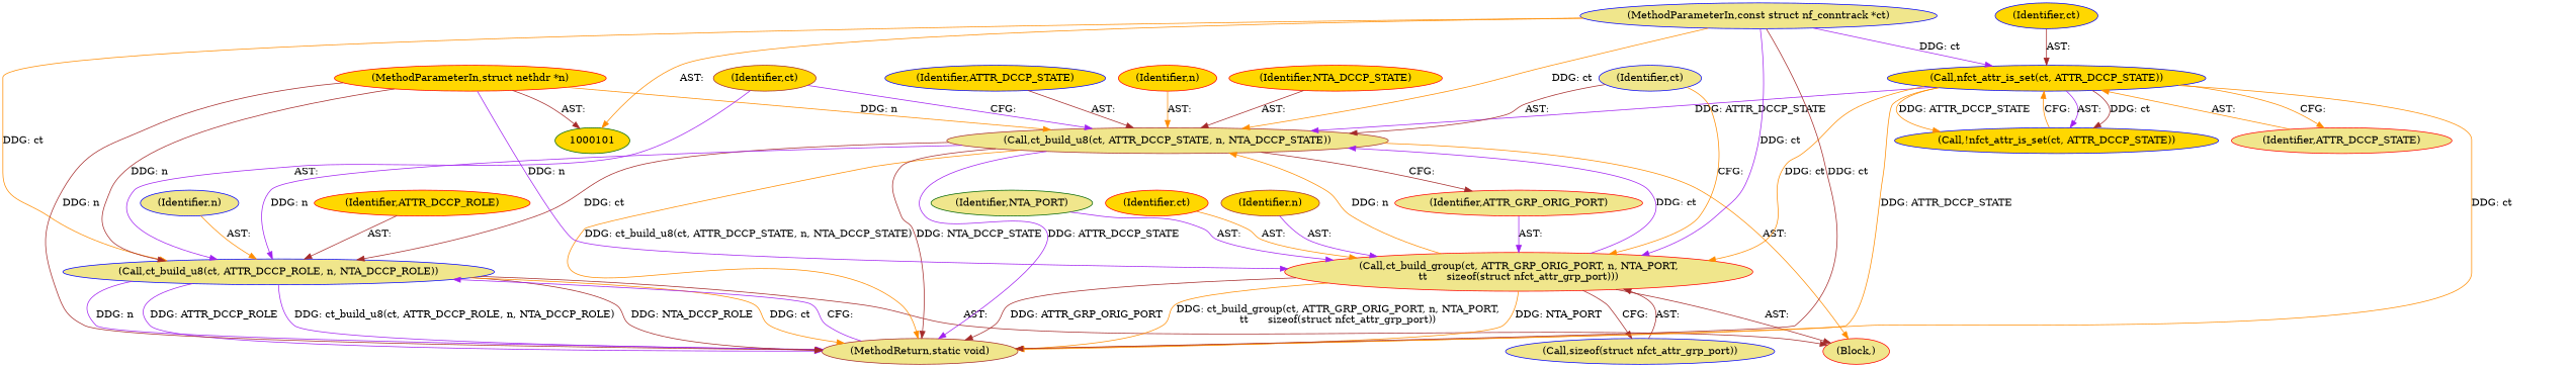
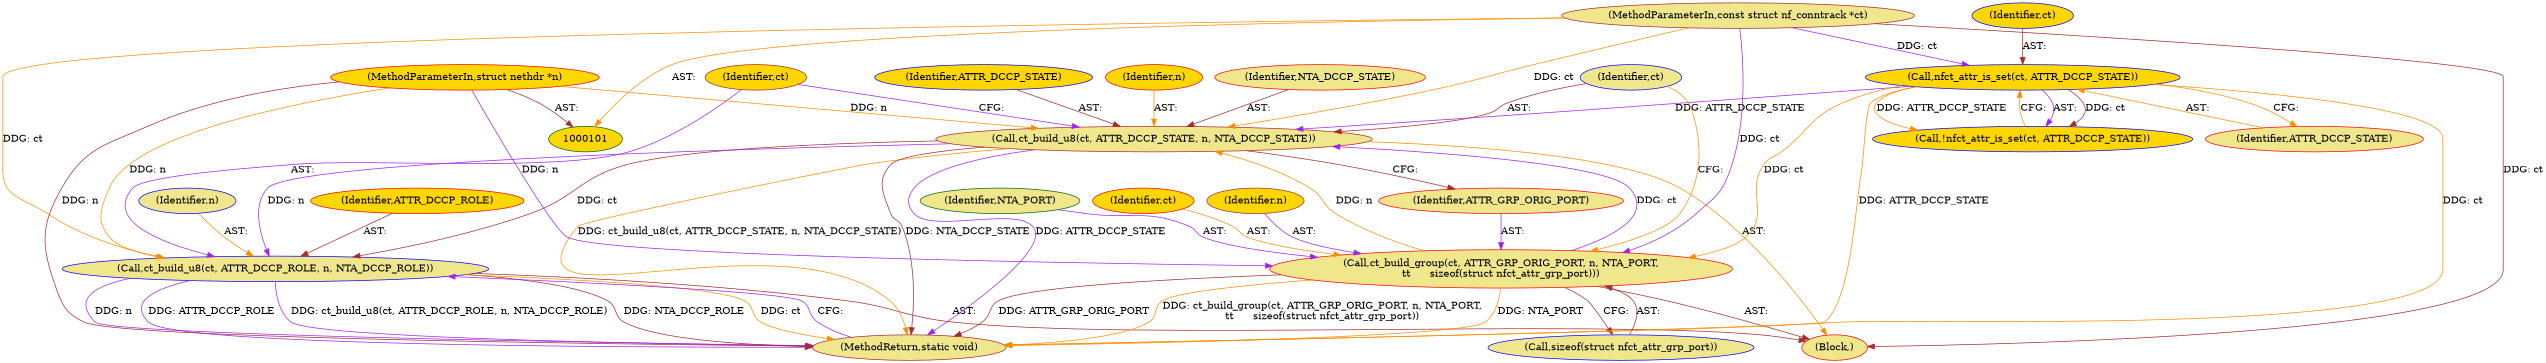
  digraph {
    node [color=blue fillcolor=khaki style=filled]
    edge [color=darkorange]
    n1 [label="(Call,ct_build_u8(ct, ATTR_DCCP_ROLE, n, NTA_DCCP_ROLE))"]
    n2 [color=brown label="(MethodReturn,static void)"]
    n3 [color=red label="(Block,)"]
    n4 [color=brown label="(Call,ct_build_u8(ct, ATTR_DCCP_STATE, n, NTA_DCCP_STATE))"]
    n5 [color=red label="(Identifier,ATTR_GRP_ORIG_PORT)"]
-   n6 [color=red fillcolor=gold label="(Identifier,NTA_DCCP_STATE)"]
+   n6 [color=red label="(Identifier,NTA_DCCP_STATE)"]
    n7 [color=red label="(Call,ct_build_group(ct, ATTR_GRP_ORIG_PORT, n, NTA_PORT,\n\t\t      sizeof(struct nfct_attr_grp_port)))"]
    n8 [label="(Call,sizeof(struct nfct_attr_grp_port))"]
    n9 [fillcolor=gold label="(Call,nfct_attr_is_set(ct, ATTR_DCCP_STATE))"]
    n10 [color=red label="(Identifier,ATTR_DCCP_STATE)"]
    n11 [fillcolor=gold label="(Call,!nfct_attr_is_set(ct, ATTR_DCCP_STATE))"]
-   n12 [label="(MethodParameterIn,const struct nf_conntrack *ct)"]
+   n12 [color=brown label="(MethodParameterIn,const struct nf_conntrack *ct)"]
    1000101 [color=darkgreen fillcolor=gold]
    n14 [color=red fillcolor=gold label="(MethodParameterIn,struct nethdr *n)"]
    n15 [color=brown fillcolor=gold label="(Identifier,ct)"]
    n16 [fillcolor=gold label="(Identifier,ct)"]
    n17 [label="(Identifier,n)"]
    n18 [color=red fillcolor=gold label="(Identifier,ATTR_DCCP_ROLE)"]
    n19 [color=darkgreen label="(Identifier,NTA_PORT)"]
    n20 [fillcolor=gold label="(Identifier,ATTR_DCCP_STATE)"]
    n21 [color=red fillcolor=gold label="(Identifier,ct)"]
    n22 [color=red fillcolor=gold label="(Identifier,n)"]
    n23 [color=brown fillcolor=gold label="(Identifier,n)"]
    n24 [label="(Identifier,ct)"]
    n1 -> n2 [color=purple label="DDG: n"]
    n1 -> n2 [color=purple label="DDG: ATTR_DCCP_ROLE"]
    n1 -> n2 [color=purple label="DDG: ct_build_u8(ct, ATTR_DCCP_ROLE, n, NTA_DCCP_ROLE)"]
    n1 -> n2 [color=brown label="DDG: NTA_DCCP_ROLE"]
    n1 -> n2 [label="DDG: ct"]
    n1 -> n3 [color=brown label="AST: "]
    n2 -> n1 [color=purple label="CFG: "]
    n4 -> n1 [color=brown label="DDG: ct"]
    n4 -> n1 [color=purple label="DDG: n"]
    n4 -> n2 [label="DDG: ct_build_u8(ct, ATTR_DCCP_STATE, n, NTA_DCCP_STATE)"]
    n4 -> n2 [color=brown label="DDG: NTA_DCCP_STATE"]
    n4 -> n2 [color=purple label="DDG: ATTR_DCCP_STATE"]
    n4 -> n3 [label="AST: "]
    n4 -> n5 [color=brown label="CFG: "]
    n5 -> n7 [color=purple label="AST: "]
    n6 -> n4 [color=brown label="AST: "]
    n7 -> n2 [label="DDG: NTA_PORT"]
    n7 -> n2 [color=brown label="DDG: ATTR_GRP_ORIG_PORT"]
    n7 -> n2 [label="DDG: ct_build_group(ct, ATTR_GRP_ORIG_PORT, n, NTA_PORT,\n\t\t      sizeof(struct nfct_attr_grp_port))"]
    n7 -> n3 [color=brown label="AST: "]
    n7 -> n4 [color=purple label="DDG: ct"]
    n7 -> n4 [label="DDG: n"]
    n7 -> n8 [color=brown label="CFG: "]
    n8 -> n7 [color=brown label="AST: "]
    n9 -> n2 [label="DDG: ct"]
    n9 -> n2 [label="DDG: ATTR_DCCP_STATE"]
    n9 -> n4 [color=purple label="DDG: ATTR_DCCP_STATE"]
    n9 -> n7 [label="DDG: ct"]
    n9 -> n10 [label="CFG: "]
    n9 -> n11 [color=purple label="AST: "]
    n9 -> n11 [color=brown label="DDG: ct"]
    n9 -> n11 [label="DDG: ATTR_DCCP_STATE"]
    n10 -> n9 [label="AST: "]
    n11 -> n9 [label="CFG: "]
    n12 -> n1 [label="DDG: ct"]
-   n12 -> n2 [color=brown label="DDG: ct"]
+   n12 -> n3 [color=brown label="DDG: ct"]
    n12 -> n4 [label="DDG: ct"]
    n12 -> n7 [color=purple label="DDG: ct"]
    n12 -> n9 [color=purple label="DDG: ct"]
    n12 -> 1000101 [label="AST: "]
-   n14 -> n1 [color=brown label="DDG: n"]
+   n14 -> n1 [label="DDG: n"]
    n14 -> n2 [color=brown label="DDG: n"]
    n14 -> n4 [label="DDG: n"]
    n14 -> n7 [color=purple label="DDG: n"]
    n14 -> 1000101 [color=brown label="AST: "]
    n15 -> n1 [color=purple label="AST: "]
    n15 -> n4 [color=purple label="CFG: "]
    n16 -> n9 [color=brown label="AST: "]
    n17 -> n1 [label="AST: "]
    n18 -> n1 [color=brown label="AST: "]
    n19 -> n7 [color=purple label="AST: "]
    n20 -> n4 [color=brown label="AST: "]
    n21 -> n7 [label="AST: "]
    n22 -> n4 [label="AST: "]
    n23 -> n7 [color=purple label="AST: "]
    n24 -> n4 [color=brown label="AST: "]
    n24 -> n7 [label="CFG: "]
  }
